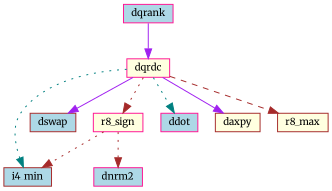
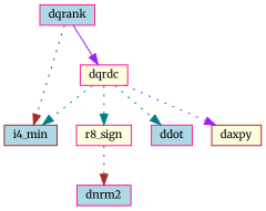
  digraph {
    fontname=Merriweather
    rankdir=TB
    node [color=deeppink fillcolor=lightblue fontname=Merriweather fontsize=10 shape=record style=filled]
    edge [color=purple fontname=Merriweather fontsize=10 labelfontname=FreeSans labelfontsize=10 style=dotted]
    n1 [fontcolor=black height=0.2 label=dqrank width=0.4]
    n2 [fillcolor=lightyellow height=0.2 label=dqrdc width=0.4]
    n3 [color=brown height=0.2 label=i4_min width=0.4]
-   n4 [color=brown height=0.2 label=dswap width=0.4]
    n5 [fillcolor=lightyellow height=0.2 label=r8_sign width=0.4]
    n6 [height=0.2 label=ddot width=0.4]
    n7 [color=brown fillcolor=lightyellow height=0.2 label=daxpy width=0.4]
-   n8 [color=brown fillcolor=lightyellow height=0.2 label=r8_max width=0.4]
    n9 [height=0.2 label=dnrm2 width=0.4]
    n1 -> n2 [style=solid]
-   n5 -> n3 [color=brown]
+   n1 -> n3 [color=brown]
    n2 -> n3 [color=teal]
-   n2 -> n4 [style=solid]
-   n2 -> n5 [color=brown]
+   n2 -> n5 [color=teal]
    n2 -> n6 [color=teal]
-   n2 -> n7 [style=solid]
-   n2 -> n8 [color=brown style=dashed]
+   n2 -> n7
    n5 -> n9 [color=brown]
  }
